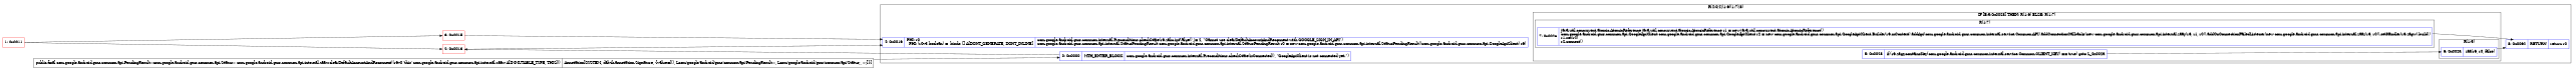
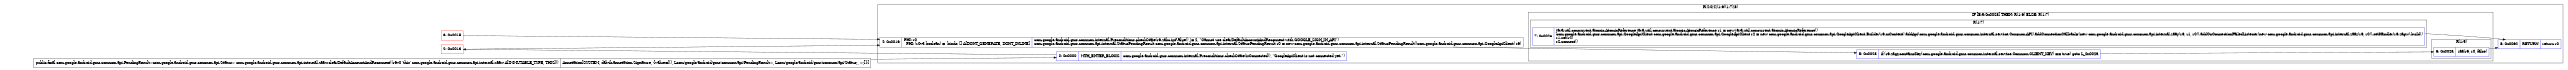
  digraph {
    rankdir=LR
    node [color=blue shape=record]
    n1 [label="{6\:\ 0x002a|zaa(r6, r0, false)\l}"]
    n2 [label="{7\:\ 0x002e|java.util.concurrent.atomic.AtomicReference java.util.concurrent.atomic.AtomicReference r1 = new java.util.concurrent.atomic.AtomicReference()\lcom.google.android.gms.common.api.GoogleApiClient com.google.android.gms.common.api.GoogleApiClient r2 = new com.google.android.gms.common.api.GoogleApiClient.Builder(r6.mContext).addApi(com.google.android.gms.common.internal.service.Common.API).addConnectionCallbacks(new com.google.android.gms.common.api.internal.zaay(r6, r1, r0)).addOnConnectionFailedListener(new com.google.android.gms.common.api.internal.zaaz(r6, r0)).setHandler(r6.zagw).build()\lr1.set(r2)\lr2.connect()\l}"]
    n3 [label="{5\:\ 0x0028|if (r6.zagy.containsKey(com.google.android.gms.common.internal.service.Common.CLIENT_KEY) == true) goto L_0x002a\l}"]
    n4 [label="{0\:\ 0x0000|MTH_ENTER_BLOCK\l|com.google.android.gms.common.internal.Preconditions.checkState(isConnected(), \"GoogleApiClient is not connected yet.\")\l}"]
    n5 [label="{4\:\ 0x0016|PHI: r0 \l  PHI: (r0v3 boolean) =  binds: [] A[DONT_GENERATE, DONT_INLINE]\l|com.google.android.gms.common.internal.Preconditions.checkState(r6.zahc.intValue() != 2, \"Cannot use clearDefaultAccountAndReconnect with GOOGLE_SIGN_IN_API\")\lcom.google.android.gms.common.api.internal.StatusPendingResult com.google.android.gms.common.api.internal.StatusPendingResult r0 = new com.google.android.gms.common.api.internal.StatusPendingResult((com.google.android.gms.common.api.GoogleApiClient) r6)\l}"]
    n6 [label="{8\:\ 0x0062|RETURN\l|return r0\l}"]
    n7 [color=red label="{2\:\ 0x0013}"]
-   n8 [color=red label="{1\:\ 0x0011}"]
    n9 [color=red label="{3\:\ 0x0015}"]
    n10 [label="{public final com.google.android.gms.common.api.PendingResult\<com.google.android.gms.common.api.Status\> com.google.android.gms.common.api.internal.zaaw.clearDefaultAccountAndReconnect((r6v0 'this' com.google.android.gms.common.api.internal.zaaw A[IMMUTABLE_TYPE, THIS]))  | Annotation[SYSTEM, dalvik.annotation.Signature, \{value=[(), Lcom\/google\/android\/gms\/common\/api\/PendingResult\<, Lcom\/google\/android\/gms\/common\/api\/Status;, \>;]\}]\l}" color=""]
    subgraph cluster_1 {
      label="R(4:0|4|(1:6)(1:7)|8)"
      n4
      n5
      n6
      subgraph cluster_2 {
        label="IF [B:5:0x0028] THEN: R(1:6) ELSE: R(1:7)"
        n3
        subgraph cluster_3 {
          label="R(1:5)"
          n1
        }
        subgraph cluster_4 {
          label="R(1:7)"
          n2
        }
      }
    }
    n1 -> n6
    n2 -> n6
    n3 -> n1
    n4 -> n7
+   n5 -> n3
    n7 -> n5
-   n8 -> n7
-   n8 -> n9
    n9 -> n5
    n10 -> n4
  }
